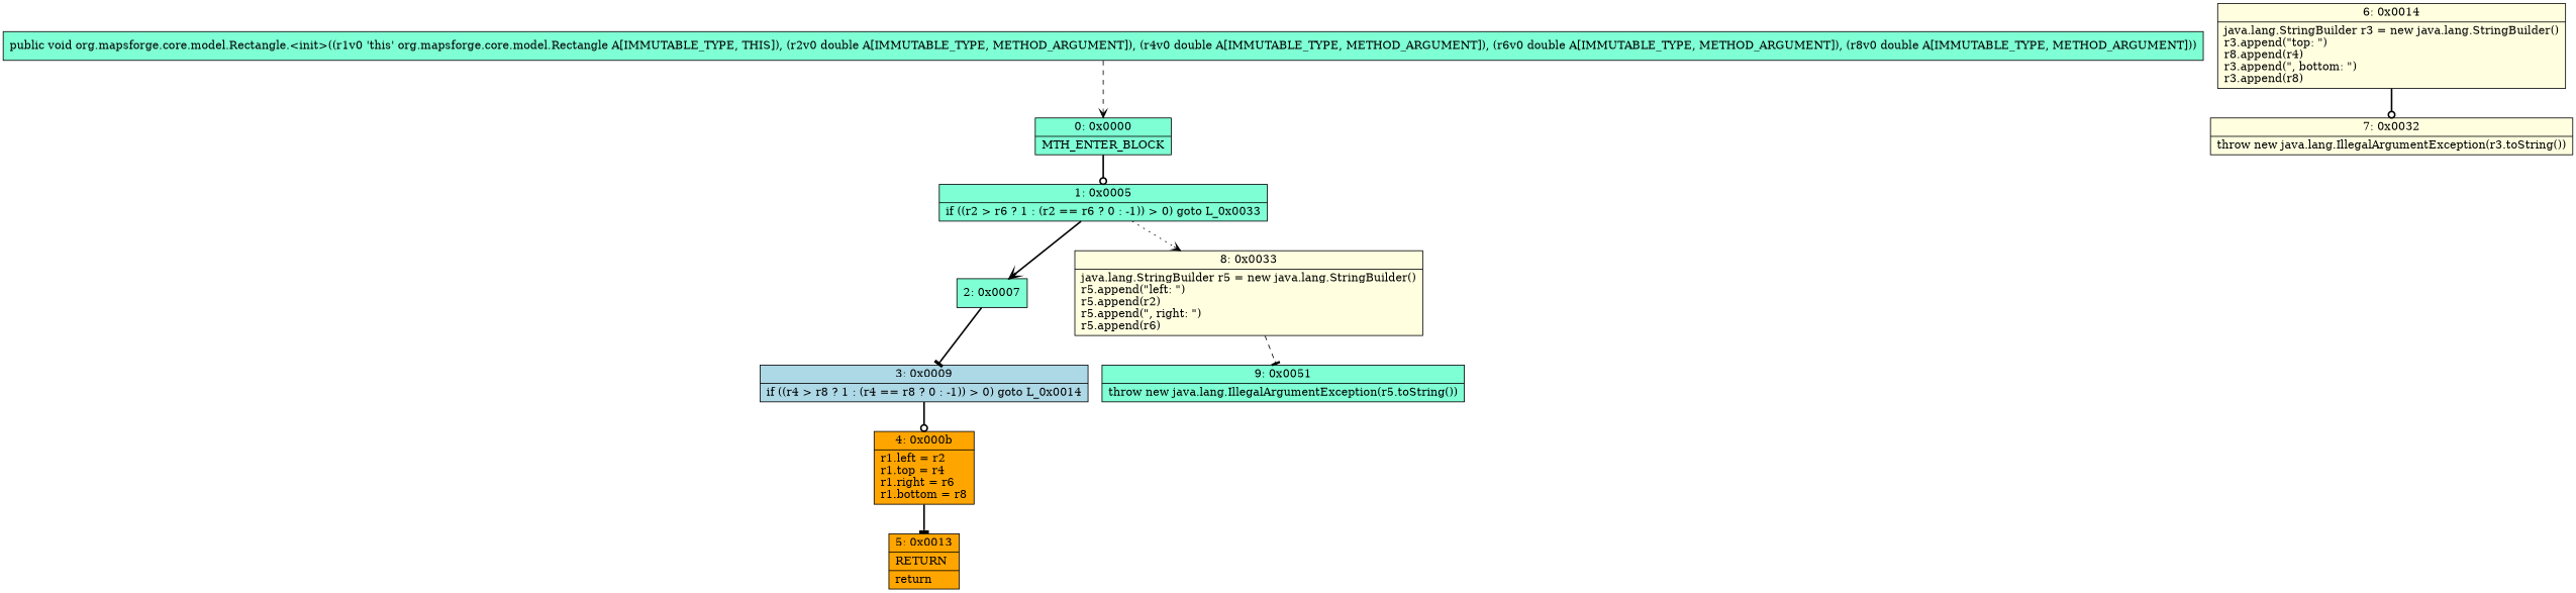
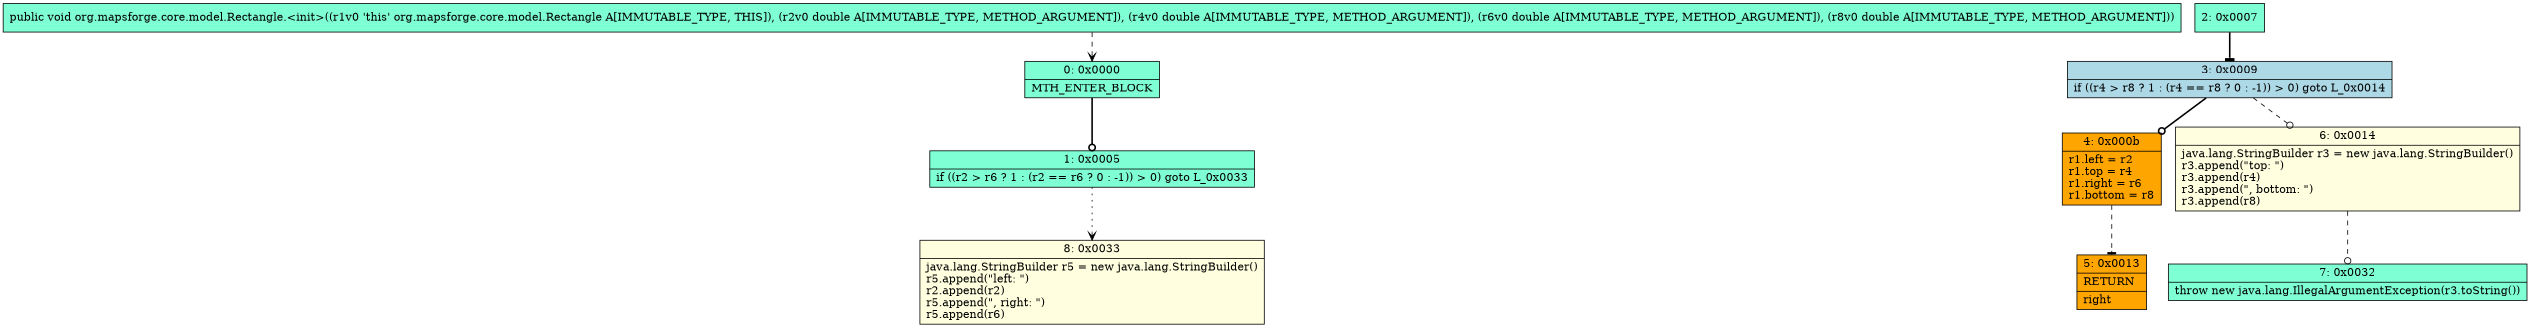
  digraph {
    node [fillcolor=aquamarine shape=record style=filled]
    edge [arrowhead=odot style=bold]
    n1 [label="{0\:\ 0x0000|MTH_ENTER_BLOCK\l}"]
    n2 [label="{1\:\ 0x0005|if ((r2 \> r6 ? 1 : (r2 == r6 ? 0 : \-1)) \> 0) goto L_0x0033\l}"]
    n3 [label="{2\:\ 0x0007}"]
-   n4 [fillcolor=lightyellow label="{8\:\ 0x0033|java.lang.StringBuilder r5 = new java.lang.StringBuilder()\lr5.append(\"left: \")\lr5.append(r2)\lr5.append(\", right: \")\lr5.append(r6)\l}"]
+   n4 [fillcolor=lightyellow label="{8\:\ 0x0033|java.lang.StringBuilder r5 = new java.lang.StringBuilder()\lr5.append(\"left: \")\lr2.append(r2)\lr5.append(\", right: \")\lr5.append(r6)\l}"]
    n5 [fillcolor=lightblue label="{3\:\ 0x0009|if ((r4 \> r8 ? 1 : (r4 == r8 ? 0 : \-1)) \> 0) goto L_0x0014\l}"]
-   n6 [label="{9\:\ 0x0051|throw new java.lang.IllegalArgumentException(r5.toString())\l}"]
    n7 [fillcolor=orange label="{4\:\ 0x000b|r1.left = r2\lr1.top = r4\lr1.right = r6\lr1.bottom = r8\l}"]
-   n8 [fillcolor=lightyellow label="{6\:\ 0x0014|java.lang.StringBuilder r3 = new java.lang.StringBuilder()\lr3.append(\"top: \")\lr8.append(r4)\lr3.append(\", bottom: \")\lr3.append(r8)\l}"]
-   n9 [fillcolor=orange label="{5\:\ 0x0013|RETURN\l|return\l}"]
-   n10 [fillcolor=lightyellow label="{7\:\ 0x0032|throw new java.lang.IllegalArgumentException(r3.toString())\l}"]
+   n8 [fillcolor=lightyellow label="{6\:\ 0x0014|java.lang.StringBuilder r3 = new java.lang.StringBuilder()\lr3.append(\"top: \")\lr3.append(r4)\lr3.append(\", bottom: \")\lr3.append(r8)\l}"]
+   n9 [fillcolor=orange label="{5\:\ 0x0013|RETURN\l|right\l}"]
+   n10 [label="{7\:\ 0x0032|throw new java.lang.IllegalArgumentException(r3.toString())\l}"]
    n11 [label="{public void org.mapsforge.core.model.Rectangle.\<init\>((r1v0 'this' org.mapsforge.core.model.Rectangle A[IMMUTABLE_TYPE, THIS]), (r2v0 double A[IMMUTABLE_TYPE, METHOD_ARGUMENT]), (r4v0 double A[IMMUTABLE_TYPE, METHOD_ARGUMENT]), (r6v0 double A[IMMUTABLE_TYPE, METHOD_ARGUMENT]), (r8v0 double A[IMMUTABLE_TYPE, METHOD_ARGUMENT])) }"]
    n1 -> n2
-   n2 -> n3 [arrowhead=vee]
    n2 -> n4 [arrowhead=vee style=dotted]
    n3 -> n5 [arrowhead=tee]
-   n4 -> n6 [arrowhead=tee style=dashed]
    n5 -> n7
-   n7 -> n9 [arrowhead=tee]
-   n8 -> n10
+   n5 -> n8 [style=dashed]
+   n7 -> n9 [arrowhead=tee style=dashed]
+   n8 -> n10 [style=dashed]
    n11 -> n1 [arrowhead=vee style=dashed]
  }
